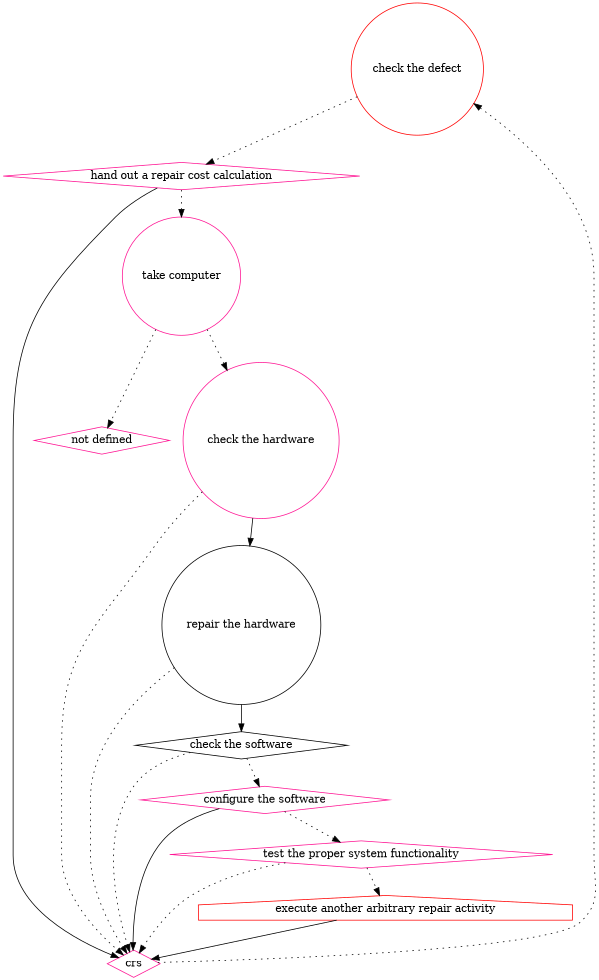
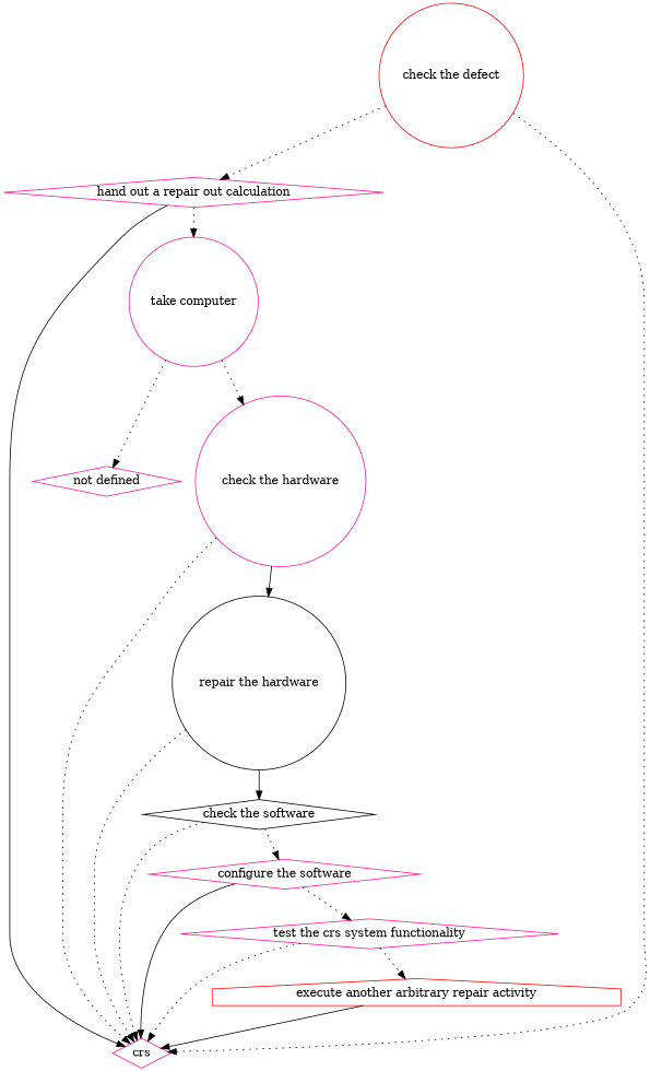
  strict digraph {
    node [color=deeppink shape=diamond]
    edge [attrs="{'type': 'actor performer', 'label': 'actor performer'}" style=dotted]
    "check the defect" [attrs="{'type': 'Activity', 'label': 'check the defect'}" color=red shape=circle]
-   "hand out a repair cost calculation" [attrs="{'type': 'Activity', 'label': 'hand out a repair cost calculation'}"]
+   "hand out a repair cost calculation" [attrs="{'type': 'Activity', 'label': 'hand out a repair cost calculation'}" label="hand out a repair out calculation"]
    crs [attrs="{'type': 'Actor', 'label': 'crs'}"]
    "not defined" [attrs="{'type': 'Actor', 'label': 'not defined'}"]
    "take computer" [attrs="{'type': 'Activity', 'label': 'take computer'}" shape=circle]
    "check the hardware" [attrs="{'type': 'Activity', 'label': 'check the hardware'}" shape=circle]
    "repair the hardware" [attrs="{'type': 'Activity', 'label': 'repair the hardware'}" color=black shape=circle]
    "check the software" [attrs="{'type': 'Activity', 'label': 'check the software'}" color=black]
    "configure the software" [attrs="{'type': 'Activity', 'label': 'configure the software'}"]
-   "test the proper system functionality" [attrs="{'type': 'Activity', 'label': 'test the proper system functionality'}"]
+   "test the proper system functionality" [attrs="{'type': 'Activity', 'label': 'test the proper system functionality'}" label="test the crs system functionality"]
    "execute another arbitrary repair activity" [attrs="{'type': 'Activity', 'label': 'execute another arbitrary repair activity'}" color=red shape=house]
    "check the defect" -> "hand out a repair cost calculation" [attrs="{'type': 'flow', 'label': 'flow'}"]
-   crs -> "check the defect"
+   "check the defect" -> crs
    "hand out a repair cost calculation" -> crs [style=solid]
    "hand out a repair cost calculation" -> "take computer" [attrs="{'type': 'flow', 'label': 'flow'}"]
    "take computer" -> "not defined"
    "take computer" -> "check the hardware" [attrs="{'type': 'flow', 'label': 'flow'}"]
    "check the hardware" -> crs
    "check the hardware" -> "repair the hardware" [attrs="{'type': 'flow', 'label': 'flow'}" style=solid]
    "repair the hardware" -> crs
    "repair the hardware" -> "check the software" [attrs="{'type': 'flow', 'label': 'flow'}" style=solid]
    "check the software" -> crs
    "check the software" -> "configure the software" [attrs="{'type': 'flow', 'label': 'flow'}"]
    "configure the software" -> crs [style=solid]
    "configure the software" -> "test the proper system functionality" [attrs="{'type': 'flow', 'label': 'flow'}"]
    "test the proper system functionality" -> crs
    "test the proper system functionality" -> "execute another arbitrary repair activity" [attrs="{'type': 'flow', 'label': 'flow'}"]
    "execute another arbitrary repair activity" -> crs [style=solid]
  }
